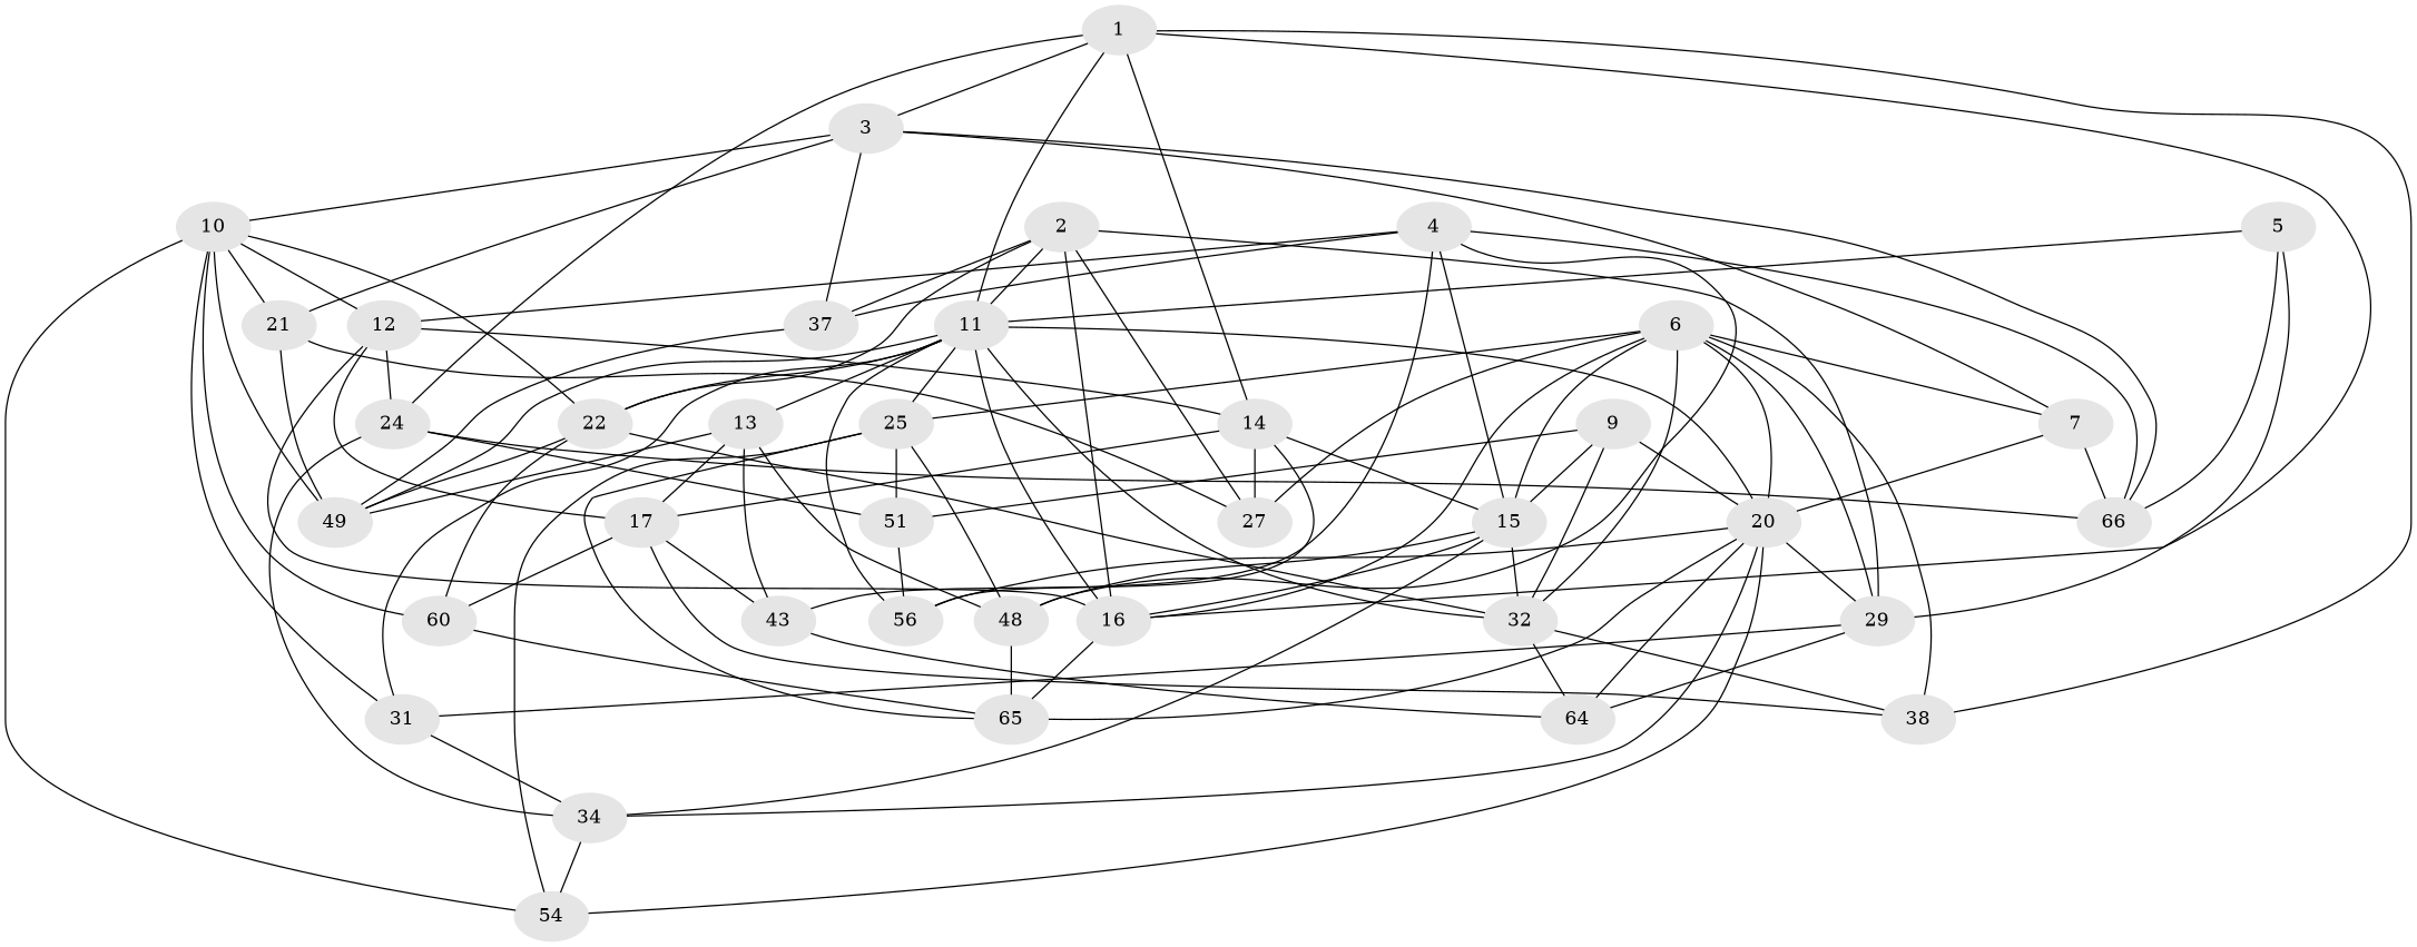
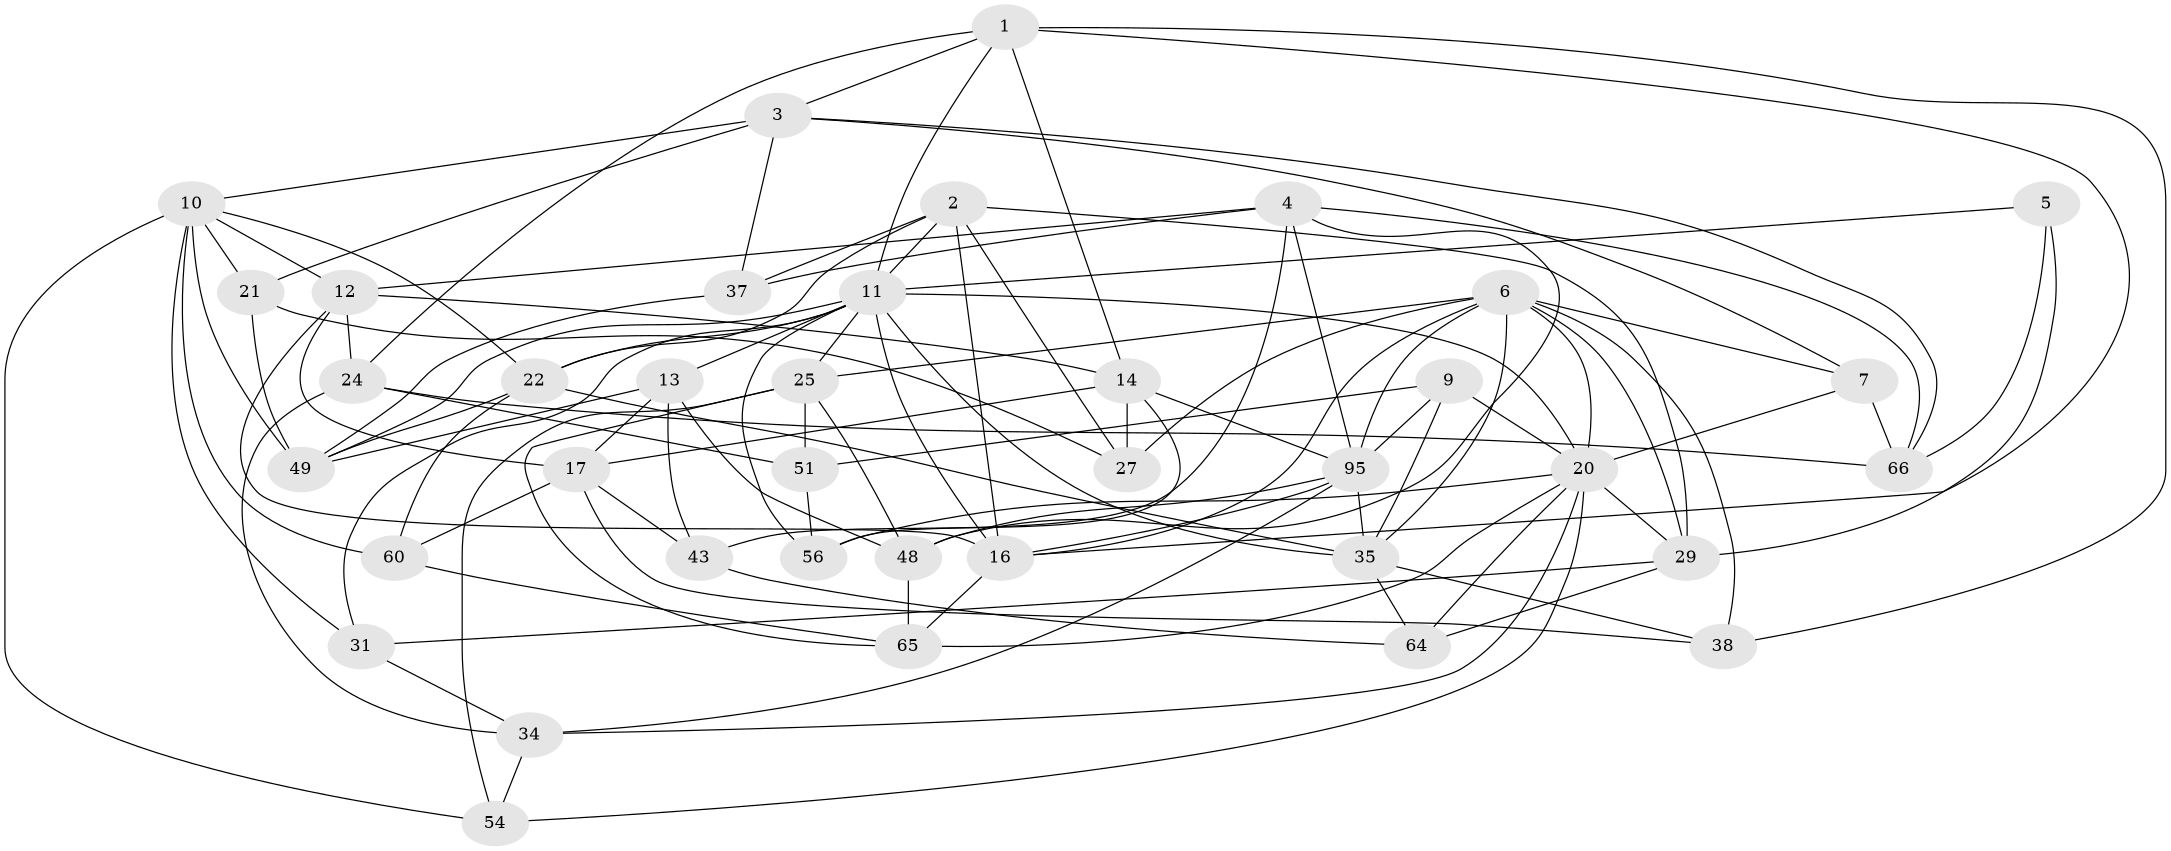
  graph {
    node [color=gray90 style=filled]
    1 [super="+36"]
    3 [super="+8"]
    11 [super="+28+77"]
    14 [super="+19"]
    16 [super="+39"]
    24 [super="+61"]
    38
    37
    7 [super="+71"]
    10 [super="+47+45"]
    21
    66 [super="+68"]
    22 [super="+58"]
    20 [super="+23+63"]
    25 [super="+53"]
-   32 [super="+70+40"]
+   32 [super="+70+40" label=35]
    31
    49 [super="+69+52"]
    13 [super="+57"]
    56
    27
-   15 [super="+26"]
+   15 [super="+26" label=95]
    17 [super="+62"]
    65 [super="+73"]
    51
    34 [super="+55"]
    2 [super="+46"]
    29 [super="+44"]
    60
    64
    12 [super="+30"]
    54
    4 [super="+18"]
    43
    48 [super="+75"]
    5
    6 [super="+41+59"]
    9 [super="+79"]
    1 -- 3
    1 -- 11
    1 -- 14
    1 -- 16
    1 -- 24
    1 -- 38
    3 -- 37
    3 -- 7
    3 -- 10
    3 -- 21
    3 -- 66
    11 -- 16 [weight=2]
    11 -- 22
    11 -- 20
    11 -- 25
    11 -- 32
    11 -- 31
    11 -- 49
    11 -- 13
    11 -- 56
    14 -- 56
    14 -- 27
    14 -- 15
    14 -- 17
    16 -- 65
    24 -- 66
    24 -- 51
    24 -- 34 [weight=2]
    37 -- 49
    7 -- 66 [weight=2]
    7 -- 20
    10 -- 21
    10 -- 22
    10 -- 31
    10 -- 49
    10 -- 60
    10 -- 12
    10 -- 54
    21 -- 49
    21 -- 27
    22 -- 32 [weight=2]
    22 -- 49 [weight=2]
    22 -- 60
    20 -- 56
    20 -- 65
    20 -- 34
    20 -- 29
    20 -- 64
    20 -- 54
    25 -- 65
    25 -- 51
    25 -- 54
    25 -- 48
    32 -- 38
    32 -- 64
    31 -- 34
    13 -- 49 [weight=2]
    13 -- 17
    13 -- 43
    13 -- 48
    15 -- 16
    15 -- 32
    15 -- 34
    15 -- 48
    17 -- 38
    17 -- 60
    17 -- 43
    51 -- 56
    34 -- 54
    2 -- 11
    2 -- 16
    2 -- 37
    2 -- 22
    2 -- 27
    2 -- 29
    29 -- 31
    29 -- 64
    60 -- 65
    12 -- 14
    12 -- 16
    12 -- 24
    12 -- 17
    4 -- 37
    4 -- 66
    4 -- 15
    4 -- 12
    4 -- 43
    4 -- 48
    43 -- 64
    48 -- 65 [weight=2]
    5 -- 11
    5 -- 66
    5 -- 29
    6 -- 16
    6 -- 38
    6 -- 7 [weight=2]
    6 -- 20
    6 -- 25
    6 -- 32
    6 -- 27
    6 -- 15
    6 -- 29
    9 -- 20
    9 -- 32
    9 -- 15
    9 -- 51
  }
